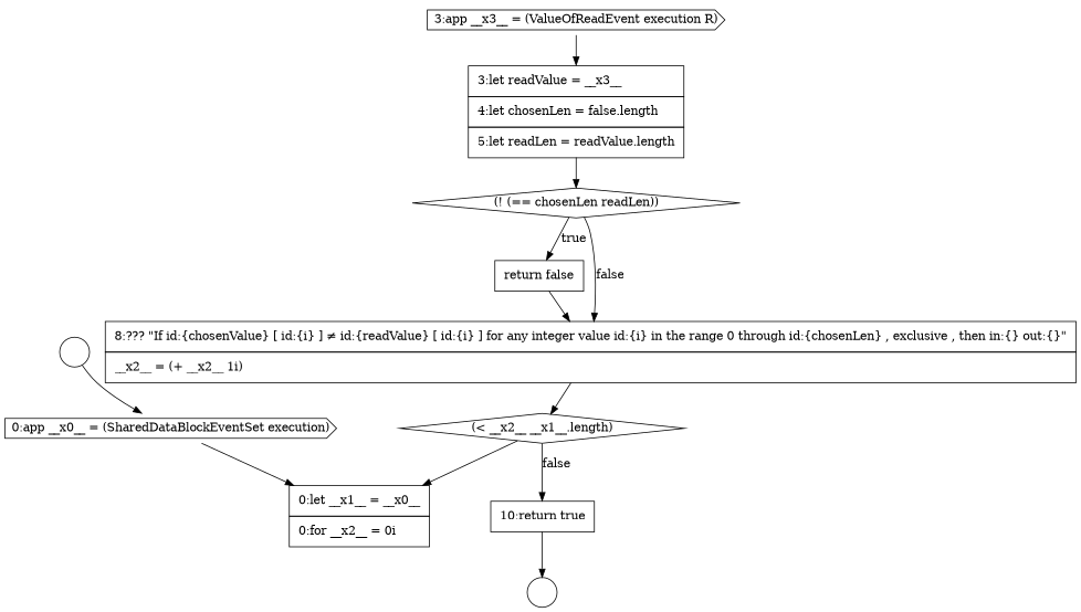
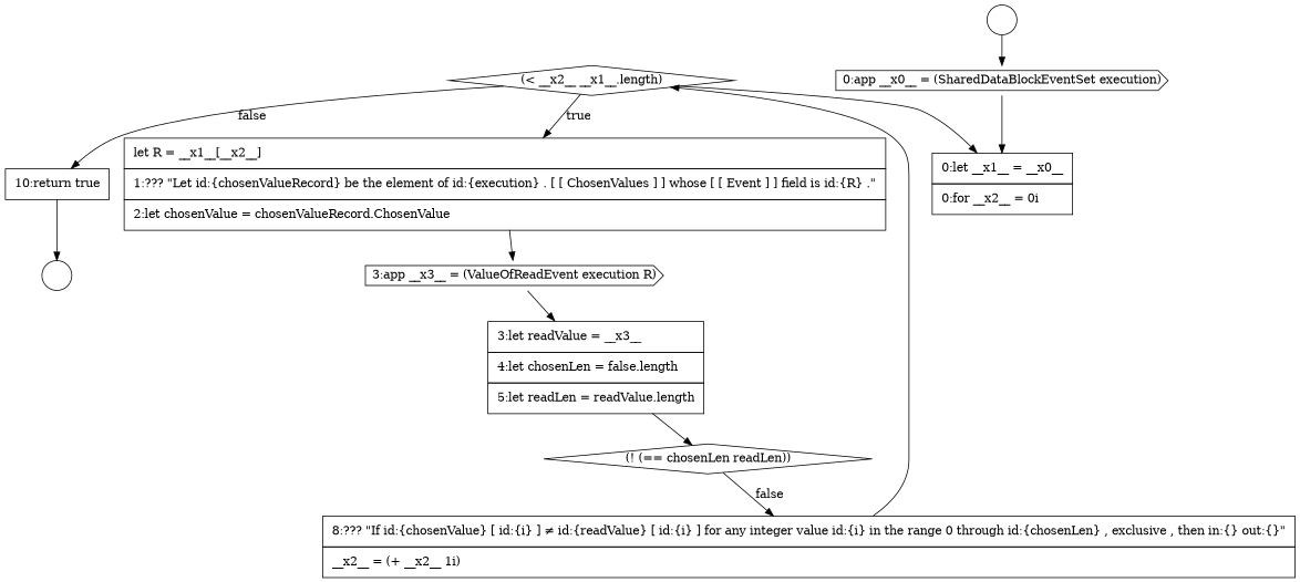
  digraph {
    node [color=black fillcolor=white shape=none style=filled]
    edge [color=black]
    n1 [label=" " shape=circle]
    n2 [label=<<font color="black">(&lt; __x2__ __x1__.length)</font>> shape=diamond]
+   n3 [label=<<font color="black">     <table border="0" cellborder="1" cellspacing="0" cellpadding="10">       <tr><td align="left">let R = __x1__[__x2__]</td></tr>       <tr><td align="left">1:??? &quot;Let id:{chosenValueRecord} be the element of id:{execution} . [ [ ChosenValues ] ] whose [ [ Event ] ] field is id:{R} .&quot;</td></tr>       <tr><td align="left">2:let chosenValue = chosenValueRecord.ChosenValue</td></tr>     </table>   </font>> margin=0]
    n4 [label=<<font color="black">     <table border="0" cellborder="1" cellspacing="0" cellpadding="10">       <tr><td align="left">10:return true</td></tr>     </table>   </font>> margin=0]
    n5 [label=<<font color="black">     <table border="0" cellborder="1" cellspacing="0" cellpadding="10">       <tr><td align="left">0:let __x1__ = __x0__</td></tr>       <tr><td align="left">0:for __x2__ = 0i</td></tr>     </table>   </font>> margin=0]
    n6 [label=<<font color="black">3:app __x3__ = (ValueOfReadEvent execution R)</font>> shape=cds]
    n7 [label=<<font color="black">     <table border="0" cellborder="1" cellspacing="0" cellpadding="10">       <tr><td align="left">3:let readValue = __x3__</td></tr>       <tr><td align="left">4:let chosenLen = false.length</td></tr>       <tr><td align="left">5:let readLen = readValue.length</td></tr>     </table>   </font>> margin=0]
    n8 [label=<<font color="black">(! (== chosenLen readLen))</font>> shape=diamond]
-   n9 [label=<<font color="black">     <table border="0" cellborder="1" cellspacing="0" cellpadding="10">       <tr><td align="left">return false</td></tr>     </table>   </font>> margin=0]
    n10 [label=<<font color="black">     <table border="0" cellborder="1" cellspacing="0" cellpadding="10">       <tr><td align="left">8:??? &quot;If id:{chosenValue} [ id:{i} ] &ne; id:{readValue} [ id:{i} ] for any integer value id:{i} in the range 0 through id:{chosenLen} , exclusive , then in:{} out:{}&quot;</td></tr>       <tr><td align="left">__x2__ = (+ __x2__ 1i)</td></tr>     </table>   </font>> margin=0]
    n11 [label=<<font color="black">0:app __x0__ = (SharedDataBlockEventSet execution)</font>> shape=cds]
    n12 [label=" " shape=circle]
+   n2 -> n3 [label=<<font color="black">true</font>>]
    n2 -> n4 [label=<<font color="black">false</font>>]
    n2 -> n5
+   n3 -> n6
    n4 -> n1
    n6 -> n7
    n7 -> n8
-   n8 -> n9 [label=<<font color="black">true</font>>]
    n8 -> n10 [label=<<font color="black">false</font>>]
-   n9 -> n10
    n10 -> n2
    n11 -> n5
    n12 -> n11
  }
